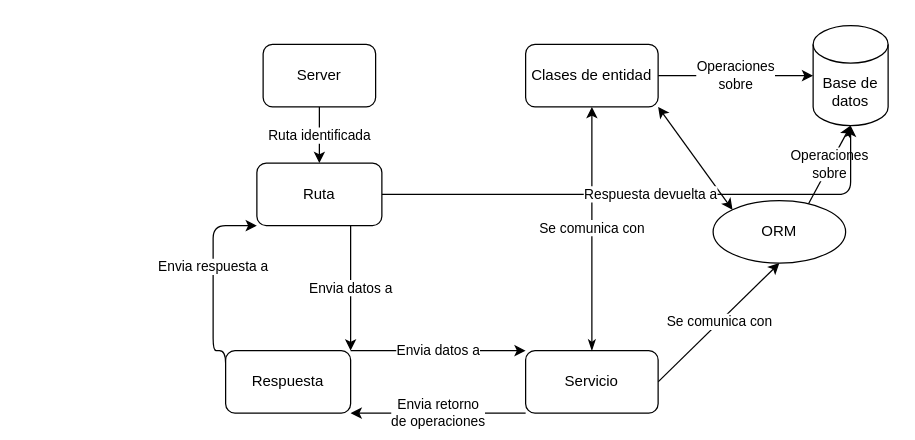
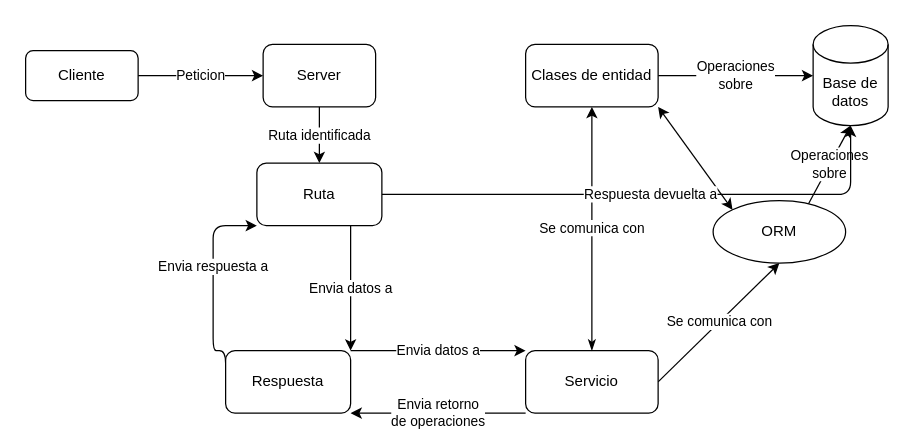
  <mxCell id="0" />
  <mxCell id="1" parent="0" />
+ <mxCell id="2" value="Cliente" style="rounded=1;whiteSpace=wrap;html=1;" vertex="1" parent="1"><mxGeometry x="20" y="40" width="90" height="40" as="geometry" /></mxCell>
  <mxCell id="3" value="Server" style="rounded=1;whiteSpace=wrap;html=1;" vertex="1" parent="1"><mxGeometry x="210" y="35" width="90" height="50" as="geometry" /></mxCell>
+ <mxCell id="4" value="Peticion" style="endArrow=classic;html=1;exitX=1;exitY=0.5;exitDx=0;exitDy=0;entryX=0;entryY=0.5;entryDx=0;entryDy=0;" edge="1" parent="1" source="2" target="3"><mxGeometry width="50" height="50" relative="1" as="geometry"><mxPoint x="410" y="190" as="sourcePoint" /><mxPoint x="460" y="140" as="targetPoint" /></mxGeometry></mxCell>
  <mxCell id="5" value="Envia respuesta a" style="edgeStyle=orthogonalEdgeStyle;html=1;exitX=0;exitY=0.5;exitDx=0;exitDy=0;entryX=0;entryY=1;entryDx=0;entryDy=0;startArrow=none;startFill=0;" edge="1" parent="1" source="6" target="21"><mxGeometry x="0.2" relative="1" as="geometry"><Array as="points"><mxPoint x="180" y="280" /><mxPoint x="170" y="280" /><mxPoint x="170" y="180" /></Array><mxPoint as="offset" /></mxGeometry></mxCell>
  <mxCell id="6" value="Respuesta" style="rounded=1;whiteSpace=wrap;html=1;" vertex="1" parent="1"><mxGeometry x="180" y="280" width="100" height="50" as="geometry" /></mxCell>
  <mxCell id="7" value="Ruta identificada" style="endArrow=classic;html=1;exitX=0.5;exitY=1;exitDx=0;exitDy=0;entryX=0.5;entryY=0;entryDx=0;entryDy=0;" edge="1" parent="1" source="3" target="21"><mxGeometry width="50" height="50" relative="1" as="geometry"><mxPoint x="410" y="190" as="sourcePoint" /><mxPoint x="330" y="140" as="targetPoint" /></mxGeometry></mxCell>
  <mxCell id="8" value="Se comunica con" style="edgeStyle=none;html=1;exitX=1;exitY=0.5;exitDx=0;exitDy=0;entryX=0.5;entryY=1;entryDx=0;entryDy=0;" edge="1" parent="1" source="10" target="16"><mxGeometry relative="1" as="geometry" /></mxCell>
  <mxCell id="9" value="Envia retorno&lt;br&gt;de operaciones" style="edgeStyle=none;html=1;entryX=1;entryY=1;entryDx=0;entryDy=0;startArrow=none;startFill=0;exitX=0;exitY=1;exitDx=0;exitDy=0;" edge="1" parent="1" source="10" target="6"><mxGeometry relative="1" as="geometry" /></mxCell>
  <mxCell id="10" value="Servicio" style="rounded=1;whiteSpace=wrap;html=1;" vertex="1" parent="1"><mxGeometry x="420" y="280" width="106" height="50" as="geometry" /></mxCell>
  <mxCell id="11" value="Envia datos a" style="endArrow=classic;html=1;entryX=0;entryY=0;entryDx=0;entryDy=0;exitX=1;exitY=0;exitDx=0;exitDy=0;" edge="1" parent="1" source="6" target="10"><mxGeometry width="50" height="50" relative="1" as="geometry"><mxPoint x="460" y="190" as="sourcePoint" /><mxPoint x="510" y="140" as="targetPoint" /></mxGeometry></mxCell>
  <mxCell id="12" value="Operaciones&lt;br&gt;sobre" style="edgeStyle=none;html=1;" edge="1" parent="1" source="13" target="15"><mxGeometry relative="1" as="geometry" /></mxCell>
  <mxCell id="13" value="Clases de entidad" style="rounded=1;whiteSpace=wrap;html=1;" vertex="1" parent="1"><mxGeometry x="420" y="35" width="106" height="50" as="geometry" /></mxCell>
  <mxCell id="14" value="Se comunica con" style="endArrow=classic;html=1;entryX=0.5;entryY=1;entryDx=0;entryDy=0;exitX=0.5;exitY=0;exitDx=0;exitDy=0;startArrow=classicThin;startFill=1;" edge="1" parent="1" source="10" target="13"><mxGeometry width="50" height="50" relative="1" as="geometry"><mxPoint x="463" y="160" as="sourcePoint" /><mxPoint x="510" y="140" as="targetPoint" /></mxGeometry></mxCell>
  <mxCell id="15" value="Base de datos" style="shape=cylinder3;whiteSpace=wrap;html=1;boundedLbl=1;backgroundOutline=1;size=15;" vertex="1" parent="1"><mxGeometry x="650" y="20" width="60" height="80" as="geometry" /></mxCell>
  <mxCell id="16" value="ORM" style="ellipse;whiteSpace=wrap;html=1;" vertex="1" parent="1"><mxGeometry x="570" y="160" width="106" height="50" as="geometry" /></mxCell>
  <mxCell id="17" value="" style="endArrow=classic;startArrow=classic;html=1;entryX=1;entryY=1;entryDx=0;entryDy=0;exitX=0;exitY=0;exitDx=0;exitDy=0;" edge="1" parent="1" source="16" target="13"><mxGeometry width="50" height="50" relative="1" as="geometry"><mxPoint x="460" y="170" as="sourcePoint" /><mxPoint x="510" y="120" as="targetPoint" /></mxGeometry></mxCell>
  <mxCell id="18" value="Operaciones&lt;br&gt;sobre" style="endArrow=classic;html=1;entryX=0.5;entryY=1;entryDx=0;entryDy=0;entryPerimeter=0;exitX=0.75;exitY=0;exitDx=0;exitDy=0;" edge="1" parent="1" source="16" target="15"><mxGeometry width="50" height="50" relative="1" as="geometry"><mxPoint x="460" y="170" as="sourcePoint" /><mxPoint x="510" y="120" as="targetPoint" /></mxGeometry></mxCell>
  <mxCell id="19" value="Envia datos a" style="edgeStyle=none;html=1;entryX=1;entryY=0;entryDx=0;entryDy=0;startArrow=none;startFill=0;exitX=0.75;exitY=1;exitDx=0;exitDy=0;" edge="1" parent="1" source="21" target="6"><mxGeometry relative="1" as="geometry" /></mxCell>
  <mxCell id="20" value="Respuesta devuelta a" style="edgeStyle=orthogonalEdgeStyle;html=1;startArrow=none;startFill=0;" edge="1" parent="1" source="21" target="15"><mxGeometry relative="1" as="geometry" /></mxCell>
  <mxCell id="21" value="Ruta" style="rounded=1;whiteSpace=wrap;html=1;" vertex="1" parent="1"><mxGeometry x="205" y="130" width="100" height="50" as="geometry" /></mxCell>
